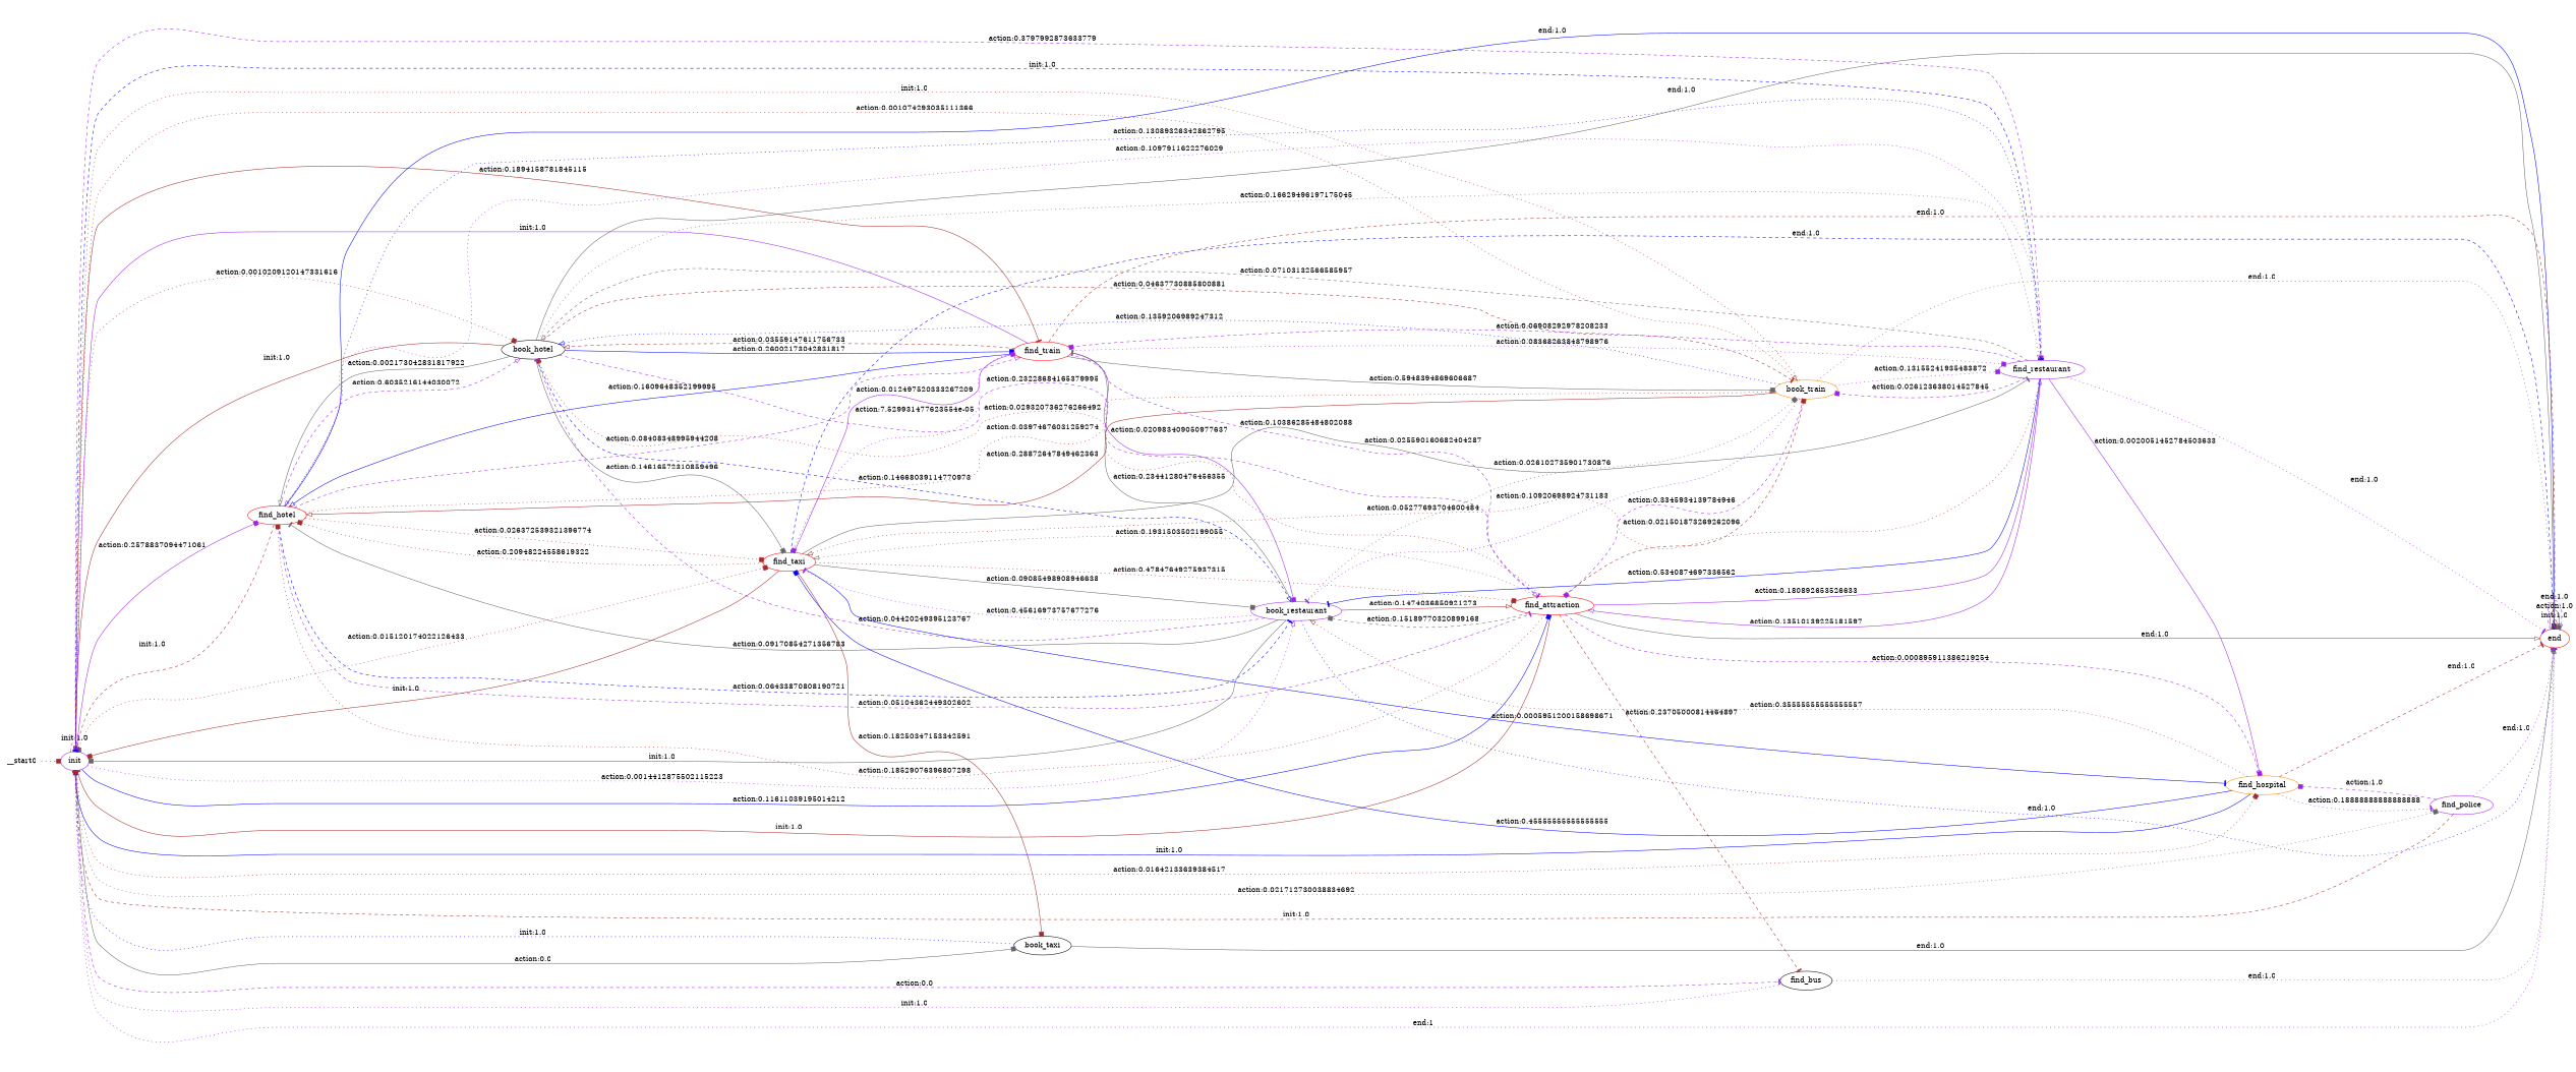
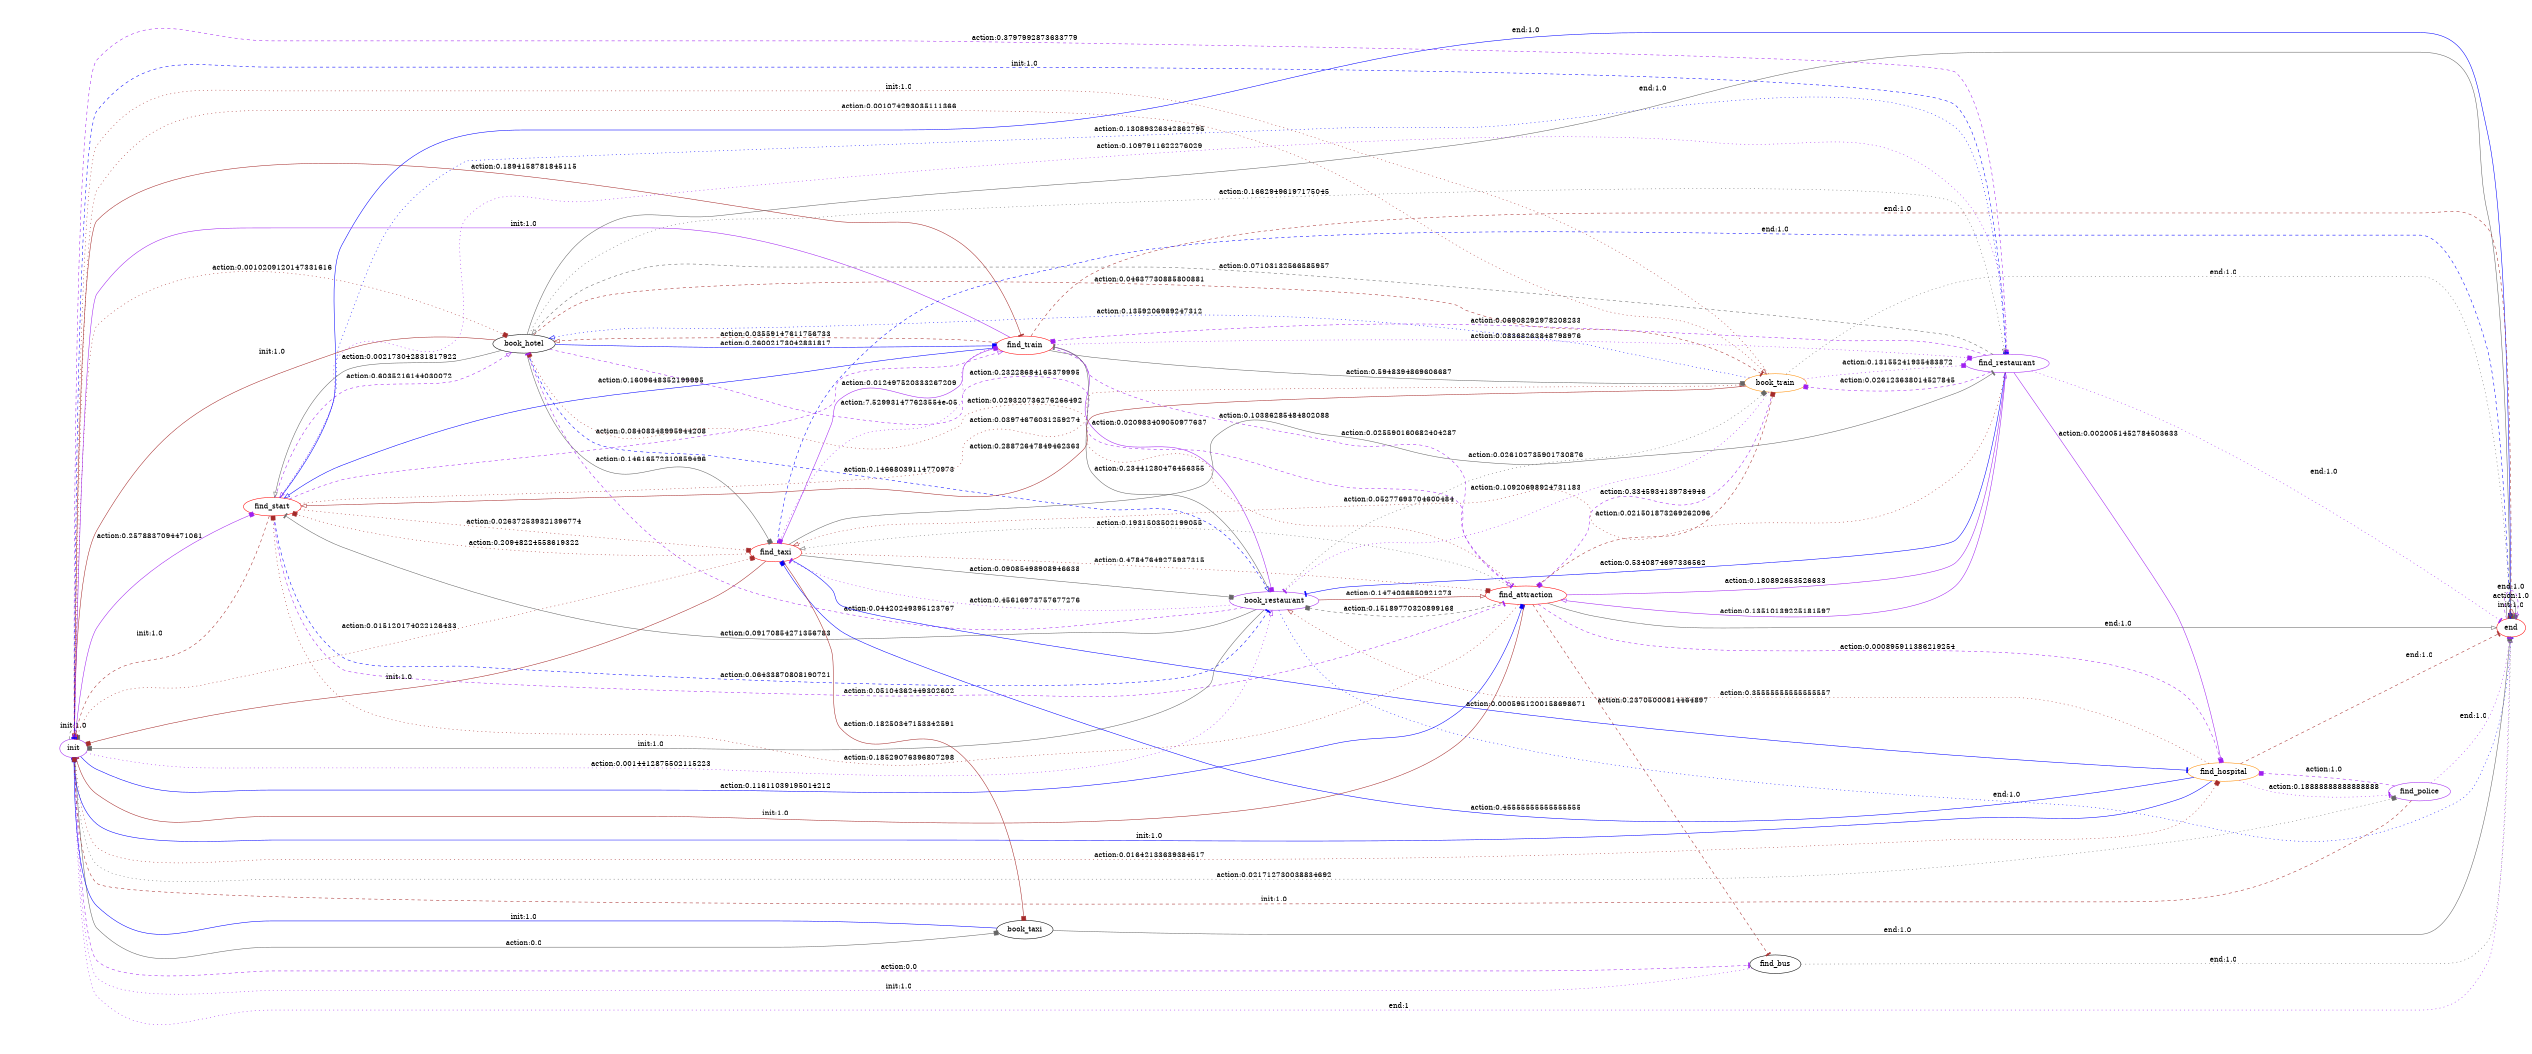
  digraph {
    fontname="DejaVu Serif"
    rankdir=LR
    node [color=red fontname="DejaVu Serif"]
    edge [arrowhead=box color=purple fontname="DejaVu Serif" style=solid]
    n1 [color=purple label=init]
-   n2 [label=find_hotel]
+   n2 [label=find_start]
    n3 [color=black label=book_hotel]
    n4 [label=find_train]
    n5 [color=darkorange label=book_train]
    n6 [label=find_attraction]
    n7 [color=purple label=find_restaurant]
    n8 [color=purple label=book_restaurant]
    n9 [color=darkorange label=find_hospital]
    n10 [color=black label=book_taxi]
    n11 [label=find_taxi]
    n12 [color=black label=find_bus]
    n13 [color=purple label=find_police]
    n14 [label=end]
-   __start0 [color=darkorange shape=none]
    n1 -> n1 [color=gray40 label="init:1.0" style=dashed]
    n1 -> n2 [label="action:0.2578837094471061"]
    n1 -> n3 [color=brown label="action:0.0010209120147331616" style=dotted]
    n1 -> n4 [arrowhead=tee color=brown label="action:0.1894158781845115"]
    n1 -> n5 [arrowhead=onormal color=brown label="action:0.001074293035111366" style=dotted]
    n1 -> n6 [color=blue label="action:0.11611039195014212"]
    n1 -> n7 [label="action:0.3797992873633779" style=dashed]
    n1 -> n8 [arrowhead=onormal label="action:0.0014412875502115223" style=dotted]
    n1 -> n9 [color=brown label="action:0.01642133639384517" style=dotted]
    n1 -> n10 [color=gray40 label="action:0.0"]
    n1 -> n11 [color=brown label="action:0.015120174022126433" style=dotted]
    n1 -> n12 [arrowhead=tee label="action:0.0" style=dashed]
    n1 -> n13 [color=gray40 label="action:0.021712730038834692" style=dotted]
    n1 -> n14 [arrowhead=onormal label="end:1" style=dotted]
    n2 -> n1 [color=brown label="init:1.0" style=dashed]
    n2 -> n3 [arrowhead=onormal label="action:0.6035216144030072" style=dashed]
    n2 -> n4 [arrowhead=onormal label="action:0.08408348995944208" style=dashed]
    n2 -> n5 [arrowhead=onormal color=brown label="action:0.03974676031259274" style=dotted]
    n2 -> n6 [arrowhead=tee label="action:0.05104362449302602" style=dashed]
    n2 -> n7 [arrowhead=tee color=blue label="action:0.13089326342862795" style=dotted]
    n2 -> n8 [arrowhead=tee color=blue label="action:0.06433870808190721" style=dashed]
    n2 -> n11 [color=brown label="action:0.026372539321396774" style=dotted]
    n2 -> n14 [color=blue label="end:1.0"]
    n3 -> n1 [arrowhead=onormal color=brown label="init:1.0"]
    n3 -> n2 [arrowhead=onormal color=gray40 label="action:0.002173042831817922"]
    n3 -> n4 [color=blue label="action:0.26002173042831817"]
    n3 -> n5 [arrowhead=tee color=brown label="action:0.04637730885800881" style=dashed]
    n3 -> n6 [arrowhead=tee label="action:0.23228684165379995" style=dashed]
    n3 -> n7 [arrowhead=onormal color=gray40 label="action:0.16629496197175045" style=dotted]
    n3 -> n8 [arrowhead=onormal color=blue label="action:0.14668039114770973" style=dashed]
    n3 -> n11 [color=gray40 label="action:0.14616572310859496"]
    n3 -> n14 [color=gray40 label="end:1.0"]
    n4 -> n1 [label="init:1.0"]
    n4 -> n2 [arrowhead=onormal color=blue label="action:0.1609648352199995"]
    n4 -> n3 [arrowhead=onormal color=brown label="action:0.03559147611756733" style=dashed]
    n4 -> n5 [color=gray40 label="action:0.5948394869606687"]
    n4 -> n6 [arrowhead=onormal label="action:0.10386285484802088" style=dashed]
    n4 -> n7 [label="action:0.08368263848798976" style=dotted]
    n4 -> n8 [label="action:0.020983409050977637"]
    n4 -> n11 [label="action:7.529931477623554e-05" style=dotted]
    n4 -> n14 [arrowhead=tee color=brown label="end:1.0" style=dashed]
    n5 -> n1 [arrowhead=onormal color=brown label="init:1.0" style=dotted]
    n5 -> n2 [arrowhead=onormal color=brown label="action:0.28872647849462363"]
    n5 -> n3 [arrowhead=onormal color=blue label="action:0.1359206989247312" style=dotted]
    n5 -> n6 [label="action:0.3345934139784946" style=dashed]
    n5 -> n7 [label="action:0.13155241935483872" style=dotted]
    n5 -> n8 [arrowhead=tee label="action:0.10920698924731183" style=dotted]
    n5 -> n14 [arrowhead=onormal color=gray40 label="end:1.0" style=dotted]
    n6 -> n1 [arrowhead=tee color=brown label="init:1.0"]
    n6 -> n2 [color=brown label="action:0.18529076396807298" style=dotted]
    n6 -> n3 [color=brown label="action:0.029320736276266492" style=dotted]
    n6 -> n5 [color=brown label="action:0.021501873269262096" style=dashed]
    n6 -> n7 [arrowhead=onormal label="action:0.180892653526633"]
    n6 -> n8 [color=gray40 label="action:0.15189770320899168" style=dashed]
    n6 -> n9 [arrowhead=onormal label="action:0.000895911386219254" style=dashed]
    n6 -> n11 [arrowhead=onormal color=gray40 label="action:0.1931503502199055" style=dotted]
    n6 -> n12 [arrowhead=tee color=brown label="action:0.23705000814464897" style=dashed]
    n6 -> n14 [arrowhead=onormal color=gray40 label="end:1.0"]
    n7 -> n1 [arrowhead=tee color=blue label="init:1.0" style=dashed]
    n7 -> n2 [arrowhead=onormal label="action:0.1097911622276029" style=dotted]
    n7 -> n3 [arrowhead=onormal color=gray40 label="action:0.07103132566585957" style=dashed]
    n7 -> n4 [label="action:0.06908292978208233" style=dashed]
    n7 -> n5 [label="action:0.026123638014527845" style=dashed]
    n7 -> n6 [arrowhead=onormal label="action:0.13510139225181597"]
    n7 -> n8 [arrowhead=tee color=blue label="action:0.5340874697336562"]
    n7 -> n9 [label="action:0.0020051452784503633"]
    n7 -> n11 [arrowhead=onormal color=brown label="action:0.05277693704600484" style=dotted]
    n7 -> n14 [arrowhead=tee label="end:1.0" style=dotted]
    n8 -> n1 [color=gray40 label="init:1.0"]
    n8 -> n2 [arrowhead=tee color=gray40 label="action:0.09170854271356783"]
    n8 -> n3 [arrowhead=tee label="action:0.04420249395123767" style=dashed]
    n8 -> n4 [arrowhead=tee color=gray40 label="action:0.23441280476456355"]
    n8 -> n5 [color=gray40 label="action:0.026102735901730876" style=dotted]
    n8 -> n6 [arrowhead=onormal color=brown label="action:0.1474036850921273"]
    n8 -> n11 [arrowhead=tee label="action:0.45616973757677276" style=dotted]
    n8 -> n14 [arrowhead=tee color=blue label="end:1.0" style=dotted]
    n9 -> n1 [arrowhead=tee color=blue label="init:1.0"]
    n9 -> n8 [arrowhead=onormal color=brown label="action:0.35555555555555557" style=dotted]
    n9 -> n11 [color=blue label="action:0.45555555555555555"]
    n9 -> n13 [arrowhead=tee label="action:0.18888888888888888" style=dotted]
    n9 -> n14 [arrowhead=tee color=brown label="end:1.0" style=dashed]
-   n10 -> n1 [color=blue label="init:1.0" style=dotted]
+   n10 -> n1 [color=blue label="init:1.0"]
    n10 -> n14 [color=gray40 label="end:1.0"]
    n11 -> n1 [color=brown label="init:1.0"]
    n11 -> n2 [color=brown label="action:0.20948224558619322" style=dotted]
    n11 -> n4 [label="action:0.012497520333267209"]
    n11 -> n6 [color=brown label="action:0.47847649275937315" style=dotted]
    n11 -> n7 [arrowhead=tee color=gray40 label="action:0.025590160682404287"]
    n11 -> n8 [color=gray40 label="action:0.09085498908946638"]
    n11 -> n9 [arrowhead=tee color=blue label="action:0.0005951200158698671"]
    n11 -> n10 [color=brown label="action:0.18250347153342591"]
    n11 -> n14 [arrowhead=onormal color=blue label="end:1.0" style=dashed]
    n12 -> n1 [arrowhead=tee label="init:1.0" style=dotted]
    n12 -> n14 [arrowhead=onormal color=gray40 label="end:1.0" style=dotted]
    n13 -> n1 [color=brown label="init:1.0" style=dashed]
    n13 -> n9 [label="action:1.0" style=dashed]
    n13 -> n14 [arrowhead=tee label="end:1.0" style=dotted]
    n14 -> n14 [arrowhead=onormal color=brown label="init:1.0"]
    n14 -> n14 [color=gray40 label="action:1.0"]
    n14 -> n14 [arrowhead=onormal label="end:1.0" style=dashed]
-   __start0 -> n1 [color=brown style=dotted]
  }
